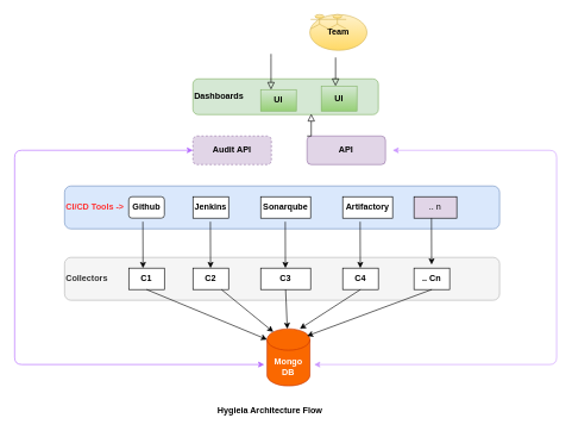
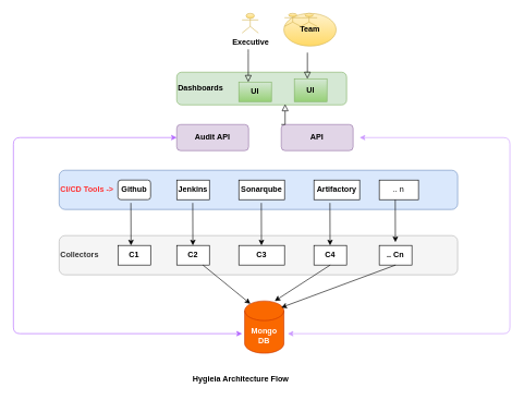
  <mxCell id="0" />
  <mxCell id="1" parent="0" />
  <mxCell id="2" value="Team" style="ellipse;whiteSpace=wrap;html=1;fontStyle=1;fillColor=#fff2cc;strokeColor=#d6b656;gradientColor=#ffd966;" vertex="1" parent="1"><mxGeometry x="434" y="20" width="80" height="50" as="geometry" /></mxCell>
  <mxCell id="3" value="Dashboards" style="whiteSpace=wrap;html=1;rounded=1;shadow=0;strokeWidth=1;glass=0;fillColor=#d5e8d4;strokeColor=#82b366;fontStyle=1;align=left;" vertex="1" parent="1"><mxGeometry x="270" y="110" width="260" height="50" as="geometry" /></mxCell>
  <mxCell id="4" value="&lt;b&gt;&lt;font color=&quot;#ff3333&quot;&gt;CI/CD Tools -&amp;gt;&lt;/font&gt;&lt;/b&gt;" style="whiteSpace=wrap;html=1;rounded=1;shadow=0;strokeWidth=1;glass=0;align=left;fillColor=#dae8fc;strokeColor=#6c8ebf;" vertex="1" parent="1"><mxGeometry x="90" y="260" width="610" height="60" as="geometry" /></mxCell>
  <mxCell id="5" value="Github" style="whiteSpace=wrap;html=1;fontStyle=1;rounded=1;" vertex="1" parent="1"><mxGeometry x="180" y="275" width="50" height="30" as="geometry" /></mxCell>
  <mxCell id="6" value="Jenkins" style="rounded=0;whiteSpace=wrap;html=1;fontStyle=1" vertex="1" parent="1"><mxGeometry x="270" y="275" width="50" height="30" as="geometry" /></mxCell>
  <mxCell id="7" value="Sonarqube" style="rounded=0;whiteSpace=wrap;html=1;fontStyle=1" vertex="1" parent="1"><mxGeometry x="365" y="275" width="70" height="30" as="geometry" /></mxCell>
  <mxCell id="8" value="Artifactory" style="rounded=0;whiteSpace=wrap;html=1;fontStyle=1" vertex="1" parent="1"><mxGeometry x="480" y="275" width="70" height="30" as="geometry" /></mxCell>
- <mxCell id="9" value=".. n" style="rounded=0;whiteSpace=wrap;html=1;fillColor=#e1d5e7;" vertex="1" parent="1"><mxGeometry x="580" y="275" width="60" height="30" as="geometry" /></mxCell>
+ <mxCell id="9" value=".. n" style="rounded=0;whiteSpace=wrap;html=1;" vertex="1" parent="1"><mxGeometry x="580" y="275" width="60" height="30" as="geometry" /></mxCell>
  <mxCell id="10" value="&lt;b&gt;Collectors&lt;/b&gt;" style="whiteSpace=wrap;html=1;rounded=1;shadow=0;strokeWidth=1;glass=0;align=left;fillColor=#f5f5f5;fontColor=#333333;strokeColor=#B3B3B3;" vertex="1" parent="1"><mxGeometry x="90" y="360" width="610" height="60" as="geometry" /></mxCell>
  <mxCell id="11" value="C1" style="rounded=0;whiteSpace=wrap;html=1;fontStyle=1" vertex="1" parent="1"><mxGeometry x="180" y="375" width="50" height="30" as="geometry" /></mxCell>
  <mxCell id="12" value="C2" style="rounded=0;whiteSpace=wrap;html=1;fontStyle=1" vertex="1" parent="1"><mxGeometry x="270" y="375" width="50" height="30" as="geometry" /></mxCell>
  <mxCell id="13" value="C3" style="rounded=0;whiteSpace=wrap;html=1;fontStyle=1" vertex="1" parent="1"><mxGeometry x="365" y="375" width="70" height="30" as="geometry" /></mxCell>
  <mxCell id="14" value="C4" style="rounded=0;whiteSpace=wrap;html=1;fontStyle=1" vertex="1" parent="1"><mxGeometry x="480" y="375" width="50" height="30" as="geometry" /></mxCell>
  <mxCell id="15" value=".. Cn" style="rounded=0;whiteSpace=wrap;html=1;fontStyle=1" vertex="1" parent="1"><mxGeometry x="580" y="375" width="50" height="30" as="geometry" /></mxCell>
  <mxCell id="16" value="Mongo DB" style="shape=cylinder3;whiteSpace=wrap;html=1;boundedLbl=1;backgroundOutline=1;size=15;fillColor=#fa6800;strokeColor=#C73500;fontStyle=1;fontColor=#ffffff;" vertex="1" parent="1"><mxGeometry x="374" y="460" width="60" height="80" as="geometry" /></mxCell>
- <mxCell id="17" value="" style="endArrow=classic;html=1;exitX=0.5;exitY=1;exitDx=0;exitDy=0;" edge="1" parent="1" source="13" target="16"><mxGeometry width="50" height="50" relative="1" as="geometry"><mxPoint x="310" y="320" as="sourcePoint" /><mxPoint x="404" y="460" as="targetPoint" /><Array as="points" /></mxGeometry></mxCell>
  <mxCell id="18" value="" style="endArrow=classic;html=1;exitX=0.5;exitY=1;exitDx=0;exitDy=0;entryX=0.145;entryY=0;entryDx=0;entryDy=4.35;entryPerimeter=0;" edge="1" parent="1" target="16"><mxGeometry width="50" height="50" relative="1" as="geometry"><mxPoint x="310" y="405" as="sourcePoint" /><mxPoint x="312.316" y="460" as="targetPoint" /><Array as="points" /></mxGeometry></mxCell>
  <mxCell id="19" value="" style="endArrow=classic;html=1;exitX=0.5;exitY=1;exitDx=0;exitDy=0;" edge="1" parent="1" source="14"><mxGeometry width="50" height="50" relative="1" as="geometry"><mxPoint x="503.84" y="415" as="sourcePoint" /><mxPoint x="420" y="460" as="targetPoint" /><Array as="points" /></mxGeometry></mxCell>
- <mxCell id="20" value="" style="endArrow=classic;html=1;exitX=0.5;exitY=1;exitDx=0;exitDy=0;entryX=0;entryY=0;entryDx=0;entryDy=15;entryPerimeter=0;" edge="1" parent="1" source="11" target="16"><mxGeometry width="50" height="50" relative="1" as="geometry"><mxPoint x="203.84" y="420" as="sourcePoint" /><mxPoint x="206.156" y="475" as="targetPoint" /><Array as="points" /></mxGeometry></mxCell>
  <mxCell id="21" value="" style="endArrow=classic;html=1;exitX=0.5;exitY=1;exitDx=0;exitDy=0;" edge="1" parent="1" source="15"><mxGeometry width="50" height="50" relative="1" as="geometry"><mxPoint x="513.84" y="425" as="sourcePoint" /><mxPoint x="430" y="470" as="targetPoint" /><Array as="points" /></mxGeometry></mxCell>
  <mxCell id="22" value="" style="endArrow=classic;html=1;exitX=0.18;exitY=0.833;exitDx=0;exitDy=0;exitPerimeter=0;" edge="1" parent="1" source="4"><mxGeometry width="50" height="50" relative="1" as="geometry"><mxPoint x="150" y="425" as="sourcePoint" /><mxPoint x="200" y="375" as="targetPoint" /></mxGeometry></mxCell>
  <mxCell id="23" value="" style="endArrow=classic;html=1;exitX=0.18;exitY=0.833;exitDx=0;exitDy=0;exitPerimeter=0;" edge="1" parent="1"><mxGeometry width="50" height="50" relative="1" as="geometry"><mxPoint x="399.5" y="309.98" as="sourcePoint" /><mxPoint x="399.7" y="375" as="targetPoint" /></mxGeometry></mxCell>
  <mxCell id="24" value="" style="endArrow=classic;html=1;exitX=0.18;exitY=0.833;exitDx=0;exitDy=0;exitPerimeter=0;" edge="1" parent="1"><mxGeometry width="50" height="50" relative="1" as="geometry"><mxPoint x="504.5" y="309.98" as="sourcePoint" /><mxPoint x="504.7" y="375" as="targetPoint" /></mxGeometry></mxCell>
  <mxCell id="25" value="" style="endArrow=classic;html=1;exitX=0.18;exitY=0.833;exitDx=0;exitDy=0;exitPerimeter=0;" edge="1" parent="1"><mxGeometry width="50" height="50" relative="1" as="geometry"><mxPoint x="604.5" y="305" as="sourcePoint" /><mxPoint x="604.7" y="370.02" as="targetPoint" /></mxGeometry></mxCell>
  <mxCell id="26" value="" style="endArrow=classic;html=1;exitX=0.18;exitY=0.833;exitDx=0;exitDy=0;exitPerimeter=0;" edge="1" parent="1"><mxGeometry width="50" height="50" relative="1" as="geometry"><mxPoint x="294.5" y="309.98" as="sourcePoint" /><mxPoint x="294.7" y="375" as="targetPoint" /></mxGeometry></mxCell>
- <mxCell id="27" value="Audit API" style="whiteSpace=wrap;html=1;rounded=1;shadow=0;strokeWidth=1;glass=0;fillColor=#e1d5e7;strokeColor=#9673a6;fontStyle=1;dashed=1;" vertex="1" parent="1"><mxGeometry x="270" y="190" width="110" height="40" as="geometry" /></mxCell>
+ <mxCell id="27" value="Audit API" style="whiteSpace=wrap;html=1;rounded=1;shadow=0;strokeWidth=1;glass=0;fillColor=#e1d5e7;strokeColor=#9673a6;fontStyle=1" vertex="1" parent="1"><mxGeometry x="270" y="190" width="110" height="40" as="geometry" /></mxCell>
  <mxCell id="28" value="API" style="whiteSpace=wrap;html=1;rounded=1;shadow=0;strokeWidth=1;glass=0;fillColor=#e1d5e7;strokeColor=#9673a6;fontStyle=1" vertex="1" parent="1"><mxGeometry x="430" y="190" width="110" height="40" as="geometry" /></mxCell>
  <mxCell id="29" value="" style="endArrow=classic;startArrow=classic;html=1;entryX=0;entryY=0.5;entryDx=0;entryDy=0;strokeColor=#B266FF;" edge="1" parent="1" target="27"><mxGeometry width="50" height="50" relative="1" as="geometry"><mxPoint x="370" y="510" as="sourcePoint" /><mxPoint x="360" y="170" as="targetPoint" /><Array as="points"><mxPoint x="20" y="510" /><mxPoint x="20" y="210" /></Array></mxGeometry></mxCell>
  <mxCell id="30" value="" style="endArrow=classic;startArrow=classic;html=1;strokeColor=#CC99FF;" edge="1" parent="1"><mxGeometry width="50" height="50" relative="1" as="geometry"><mxPoint x="440" y="510" as="sourcePoint" /><mxPoint x="550" y="210" as="targetPoint" /><Array as="points"><mxPoint x="780" y="510" /><mxPoint x="780" y="210" /></Array></mxGeometry></mxCell>
  <mxCell id="31" value="" style="rounded=0;html=1;jettySize=auto;orthogonalLoop=1;fontSize=11;endArrow=block;endFill=0;endSize=8;strokeWidth=1;shadow=0;labelBackgroundColor=none;edgeStyle=orthogonalEdgeStyle;exitX=0;exitY=0;exitDx=0;exitDy=0;entryX=0.638;entryY=0.98;entryDx=0;entryDy=0;entryPerimeter=0;" edge="1" parent="1" source="28" target="3"><mxGeometry relative="1" as="geometry"><mxPoint x="384.5" y="80" as="sourcePoint" /><mxPoint x="511" y="160" as="targetPoint" /></mxGeometry></mxCell>
- <mxCell id="32" value="Hygieia Architecture Flow&amp;nbsp;" style="text;html=1;strokeColor=none;fillColor=none;align=center;verticalAlign=middle;whiteSpace=wrap;rounded=0;fontStyle=1" vertex="1" parent="1"><mxGeometry x="240" y="560" width="280" height="30" as="geometry" /></mxCell>
+ <mxCell id="32" value="Hygieia Architecture Flow&amp;nbsp;" style="text;html=1;strokeColor=none;fillColor=none;align=center;verticalAlign=middle;whiteSpace=wrap;rounded=0;fontStyle=1" vertex="1" parent="1"><mxGeometry x="230" y="565" width="280" height="30" as="geometry" /></mxCell>
+ <mxCell id="33" value="Executive" style="shape=umlActor;verticalLabelPosition=bottom;verticalAlign=top;html=1;outlineConnect=0;strokeColor=#d6b656;gradientColor=#ffd966;fillColor=#fff2cc;fontStyle=1" vertex="1" parent="1"><mxGeometry x="370" y="20" width="25" height="30" as="geometry" /></mxCell>
  <mxCell id="34" value="UI" style="rounded=0;whiteSpace=wrap;html=1;fontStyle=1;gradientColor=#97d077;fillColor=#d5e8d4;strokeColor=#82b366;" vertex="1" parent="1"><mxGeometry x="365" y="125" width="50" height="30" as="geometry" /></mxCell>
  <mxCell id="35" value="UI" style="rounded=0;whiteSpace=wrap;html=1;fontStyle=1;gradientColor=#97d077;fillColor=#d5e8d4;strokeColor=#82b366;" vertex="1" parent="1"><mxGeometry x="450" y="120" width="50" height="35" as="geometry" /></mxCell>
  <mxCell id="36" value="" style="rounded=0;html=1;jettySize=auto;orthogonalLoop=1;fontSize=11;endArrow=block;endFill=0;endSize=8;strokeWidth=1;shadow=0;labelBackgroundColor=none;edgeStyle=orthogonalEdgeStyle;" parent="1" edge="1"><mxGeometry relative="1" as="geometry"><mxPoint x="379.5" y="75" as="sourcePoint" /><mxPoint x="379.5" y="125" as="targetPoint" /><Array as="points"><mxPoint x="380" y="80" /><mxPoint x="380" y="80" /></Array></mxGeometry></mxCell>
  <mxCell id="37" value="" style="rounded=0;html=1;jettySize=auto;orthogonalLoop=1;fontSize=11;endArrow=block;endFill=0;endSize=8;strokeWidth=1;shadow=0;labelBackgroundColor=none;edgeStyle=orthogonalEdgeStyle;" edge="1" parent="1"><mxGeometry relative="1" as="geometry"><mxPoint x="470" y="80" as="sourcePoint" /><mxPoint x="470" y="120" as="targetPoint" /><Array as="points"><mxPoint x="470" y="120" /><mxPoint x="470" y="120" /></Array></mxGeometry></mxCell>
  <mxCell id="38" value="" style="shape=umlActor;verticalLabelPosition=bottom;verticalAlign=top;html=1;outlineConnect=0;strokeColor=#d6b656;gradientColor=#ffd966;fillColor=#fff2cc;fontStyle=1" vertex="1" parent="1"><mxGeometry x="435" y="20" width="25" height="20" as="geometry" /></mxCell>
  <mxCell id="39" value="" style="shape=umlActor;verticalLabelPosition=bottom;verticalAlign=top;html=1;outlineConnect=0;strokeColor=#d6b656;gradientColor=#ffd966;fillColor=#fff2cc;fontStyle=1" vertex="1" parent="1"><mxGeometry x="460" y="20" width="25" height="20" as="geometry" /></mxCell>
